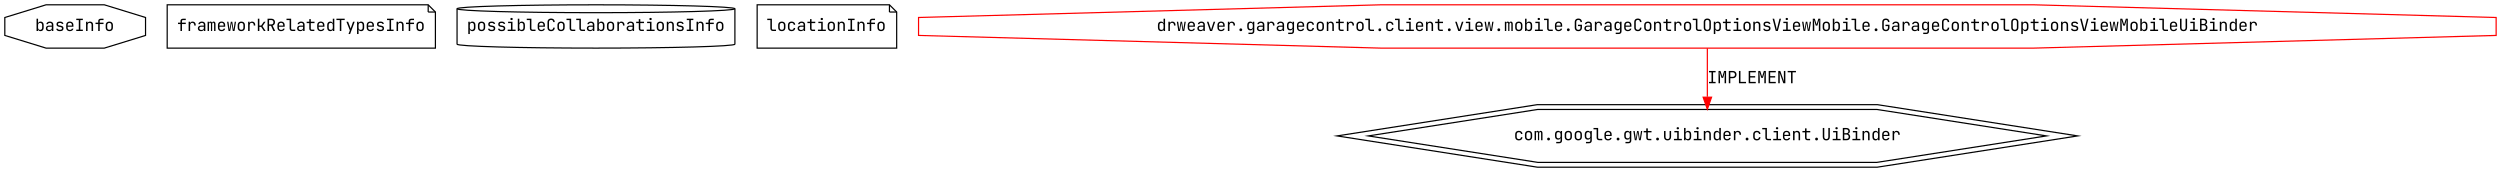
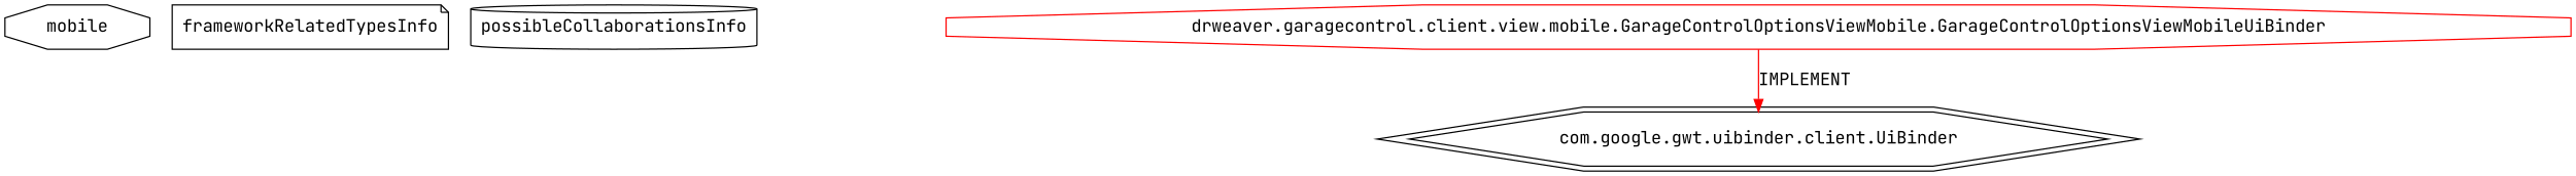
  digraph {
    fontname="JetBrains Mono"
    node [shape=octagon fontname="JetBrains Mono"]
-   baseInfo [category=extension_graph graphId=1308 isAnonymous=false possibleRelation=false]
+   baseInfo [category=extension_graph graphId=1308 isAnonymous=false possibleRelation=false label=mobile]
    frameworkRelatedTypesInfo [0="com.google.gwt.uibinder.client.UiBinder" shape=note]
    possibleCollaborationsInfo [shape=cylinder]
-   locationInfo [contextSignature=GarageControlOptionsViewMobileUiBinder filePath="/drweaver-gwt_garage_control/gwt_garage_control-master/src/drweaver/garagecontrol/client/view/mobile/GarageControlOptionsViewMobile.java" graphId=1308 projectName="drweaver-gwt_garage_control" shape=note]
    n5 [color=red isFrameworkType=false label="drweaver.garagecontrol.client.view.mobile.GarageControlOptionsViewMobile.GarageControlOptionsViewMobileUiBinder" vertexType=ROOT_CLIENT_CLASS_DECLARATION]
    n6 [isFrameworkType=true label="com.google.gwt.uibinder.client.UiBinder" peripheries=2 vertexType=FRAMEWORK_INTERFACE_TYPE shape=hexagon]
    n5 -> n6 [color=red label=IMPLEMENT fontname="JetBrains Mono"]
  }
